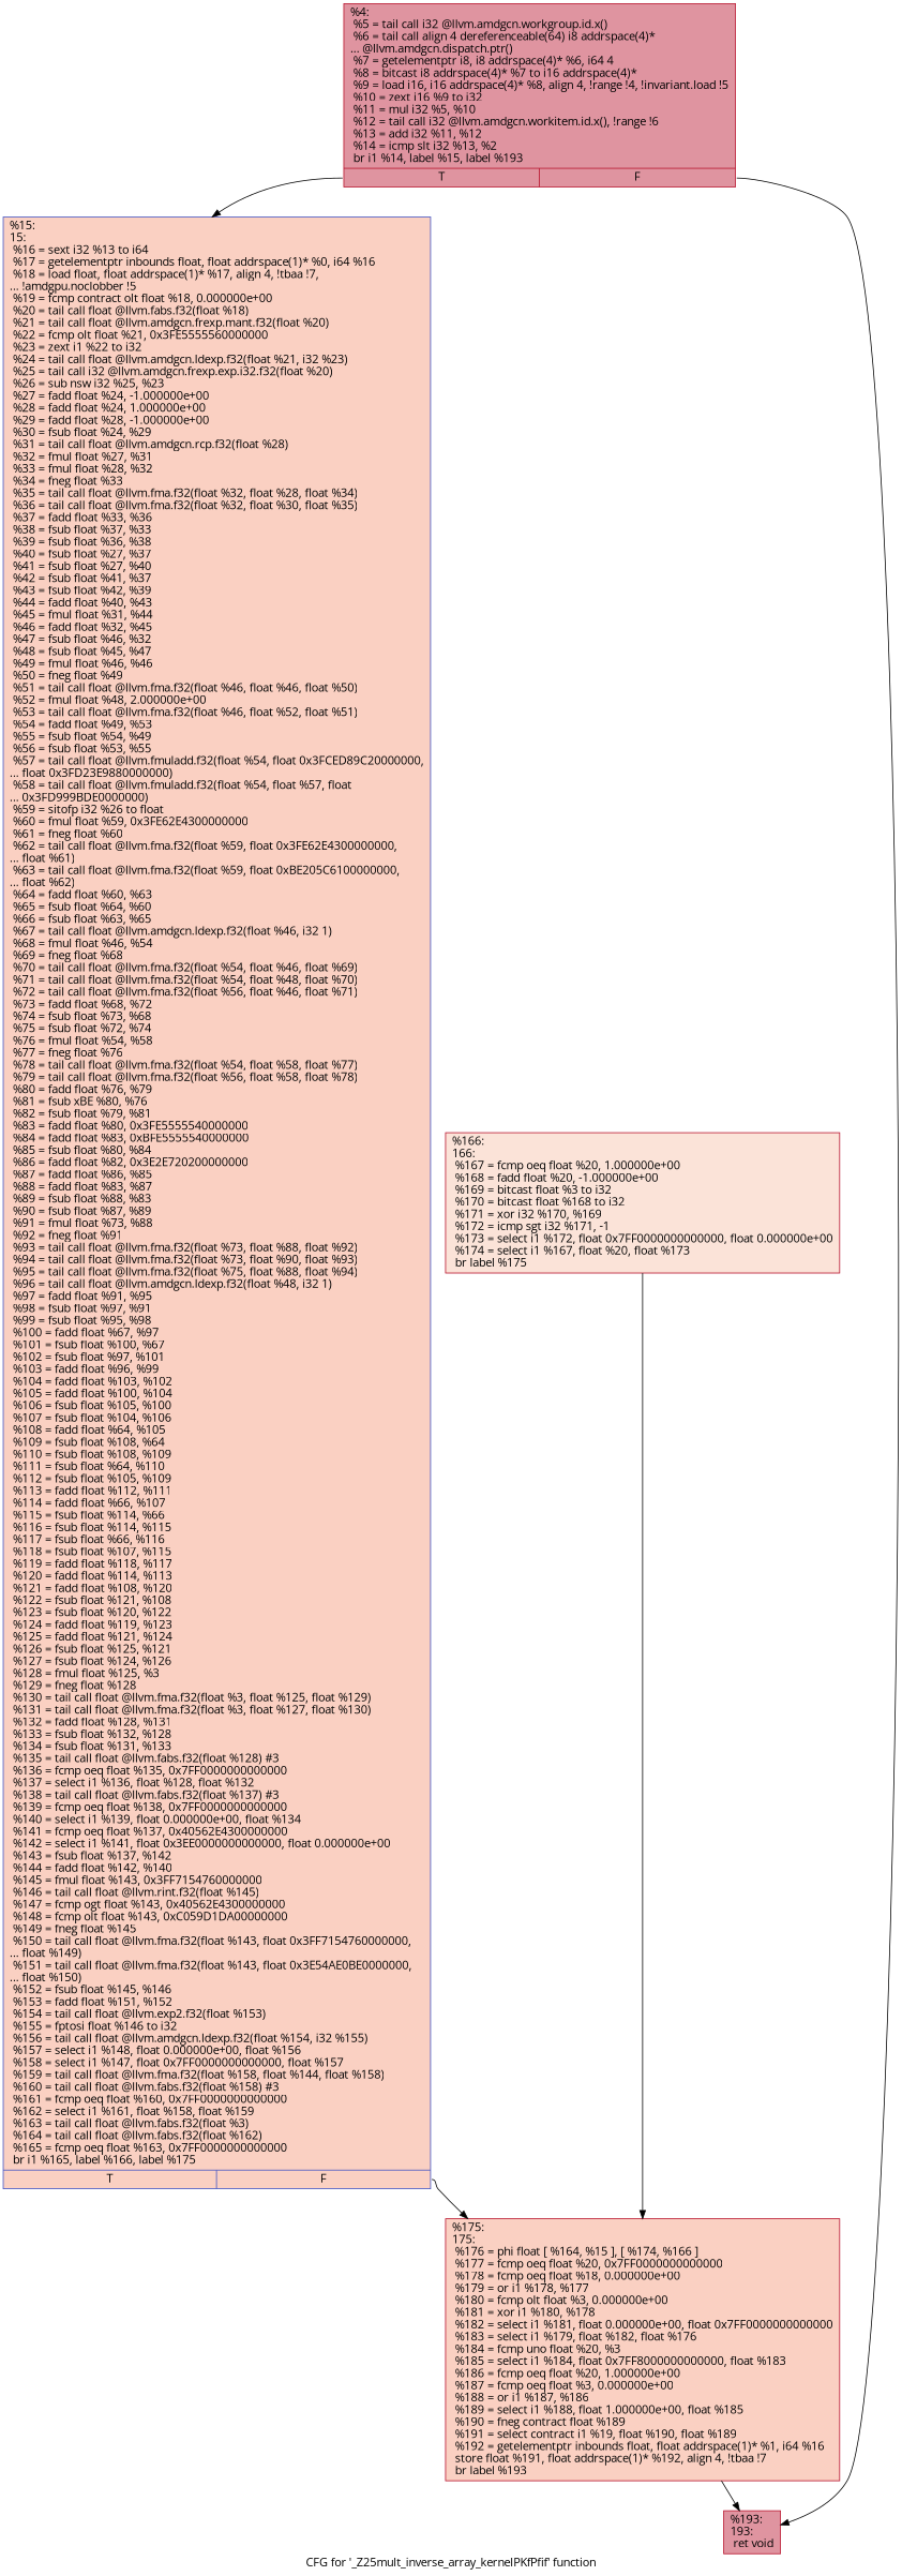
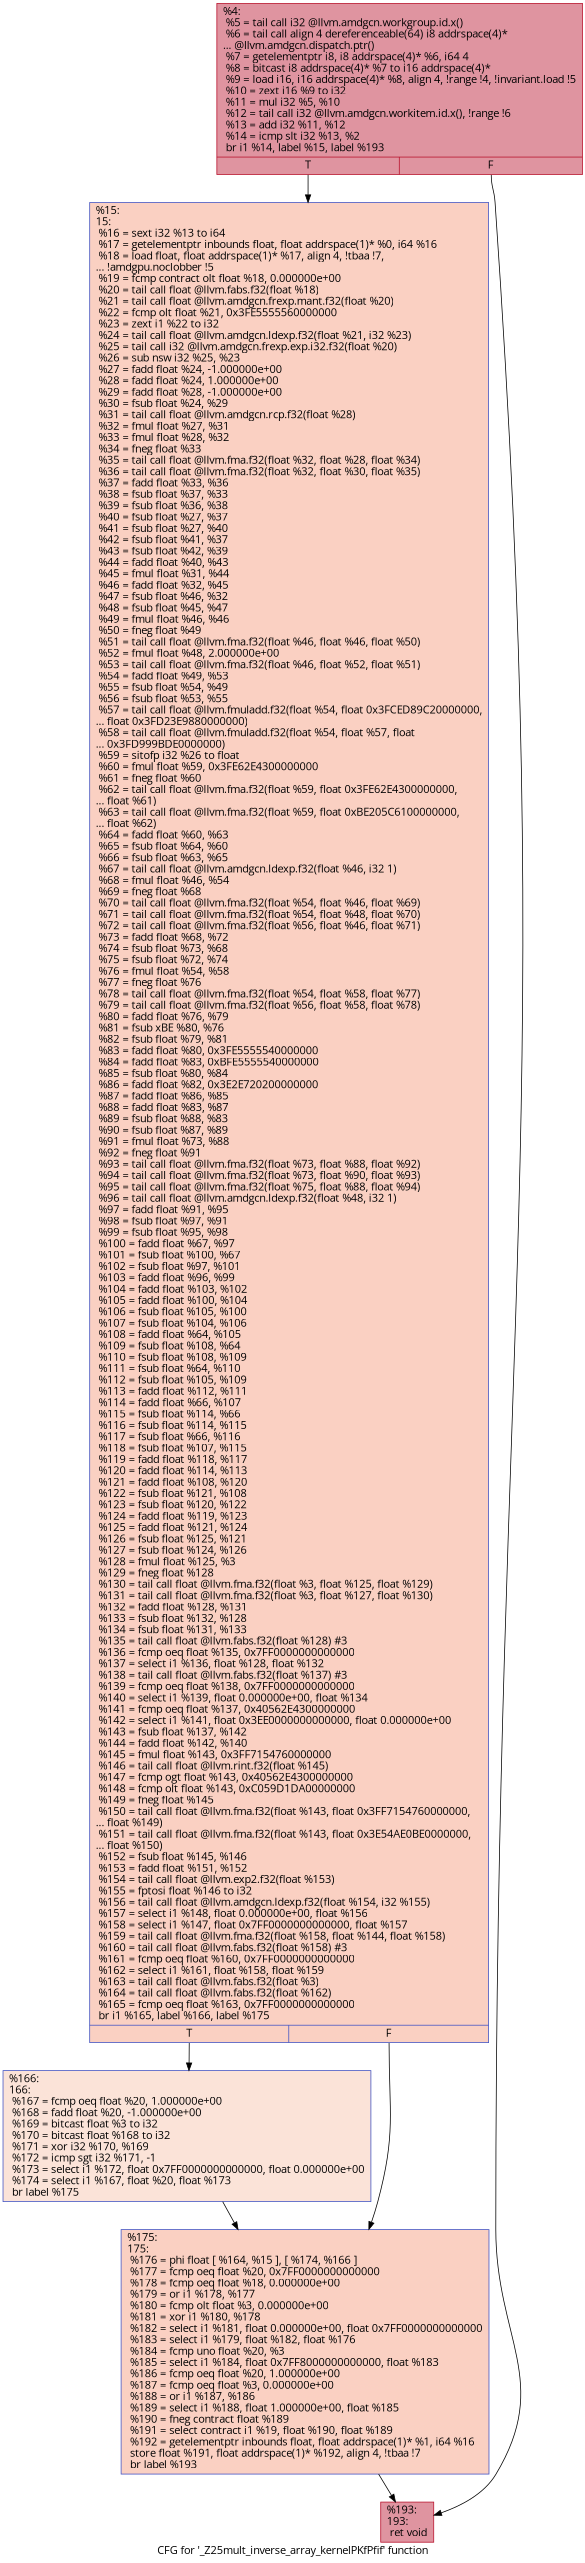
  digraph {
    fontname="Open Sans"
    label="CFG for '_Z25mult_inverse_array_kernelPKfPfif' function"
    node [color="#3d50c3ff" fillcolor="#b70d2870" fontname="Open Sans" shape=record style=filled]
    edge [fontname="Open Sans"]
    n1 [color="#b70d28ff" label="{%4:\l  %5 = tail call i32 @llvm.amdgcn.workgroup.id.x()\l  %6 = tail call align 4 dereferenceable(64) i8 addrspace(4)*\l... @llvm.amdgcn.dispatch.ptr()\l  %7 = getelementptr i8, i8 addrspace(4)* %6, i64 4\l  %8 = bitcast i8 addrspace(4)* %7 to i16 addrspace(4)*\l  %9 = load i16, i16 addrspace(4)* %8, align 4, !range !4, !invariant.load !5\l  %10 = zext i16 %9 to i32\l  %11 = mul i32 %5, %10\l  %12 = tail call i32 @llvm.amdgcn.workitem.id.x(), !range !6\l  %13 = add i32 %11, %12\l  %14 = icmp slt i32 %13, %2\l  br i1 %14, label %15, label %193\l|{<s0>T|<s1>F}}"]
    n2 [fillcolor="#f3947570" label="{%15:\l15:                                               \l  %16 = sext i32 %13 to i64\l  %17 = getelementptr inbounds float, float addrspace(1)* %0, i64 %16\l  %18 = load float, float addrspace(1)* %17, align 4, !tbaa !7,\l... !amdgpu.noclobber !5\l  %19 = fcmp contract olt float %18, 0.000000e+00\l  %20 = tail call float @llvm.fabs.f32(float %18)\l  %21 = tail call float @llvm.amdgcn.frexp.mant.f32(float %20)\l  %22 = fcmp olt float %21, 0x3FE5555560000000\l  %23 = zext i1 %22 to i32\l  %24 = tail call float @llvm.amdgcn.ldexp.f32(float %21, i32 %23)\l  %25 = tail call i32 @llvm.amdgcn.frexp.exp.i32.f32(float %20)\l  %26 = sub nsw i32 %25, %23\l  %27 = fadd float %24, -1.000000e+00\l  %28 = fadd float %24, 1.000000e+00\l  %29 = fadd float %28, -1.000000e+00\l  %30 = fsub float %24, %29\l  %31 = tail call float @llvm.amdgcn.rcp.f32(float %28)\l  %32 = fmul float %27, %31\l  %33 = fmul float %28, %32\l  %34 = fneg float %33\l  %35 = tail call float @llvm.fma.f32(float %32, float %28, float %34)\l  %36 = tail call float @llvm.fma.f32(float %32, float %30, float %35)\l  %37 = fadd float %33, %36\l  %38 = fsub float %37, %33\l  %39 = fsub float %36, %38\l  %40 = fsub float %27, %37\l  %41 = fsub float %27, %40\l  %42 = fsub float %41, %37\l  %43 = fsub float %42, %39\l  %44 = fadd float %40, %43\l  %45 = fmul float %31, %44\l  %46 = fadd float %32, %45\l  %47 = fsub float %46, %32\l  %48 = fsub float %45, %47\l  %49 = fmul float %46, %46\l  %50 = fneg float %49\l  %51 = tail call float @llvm.fma.f32(float %46, float %46, float %50)\l  %52 = fmul float %48, 2.000000e+00\l  %53 = tail call float @llvm.fma.f32(float %46, float %52, float %51)\l  %54 = fadd float %49, %53\l  %55 = fsub float %54, %49\l  %56 = fsub float %53, %55\l  %57 = tail call float @llvm.fmuladd.f32(float %54, float 0x3FCED89C20000000,\l... float 0x3FD23E9880000000)\l  %58 = tail call float @llvm.fmuladd.f32(float %54, float %57, float\l... 0x3FD999BDE0000000)\l  %59 = sitofp i32 %26 to float\l  %60 = fmul float %59, 0x3FE62E4300000000\l  %61 = fneg float %60\l  %62 = tail call float @llvm.fma.f32(float %59, float 0x3FE62E4300000000,\l... float %61)\l  %63 = tail call float @llvm.fma.f32(float %59, float 0xBE205C6100000000,\l... float %62)\l  %64 = fadd float %60, %63\l  %65 = fsub float %64, %60\l  %66 = fsub float %63, %65\l  %67 = tail call float @llvm.amdgcn.ldexp.f32(float %46, i32 1)\l  %68 = fmul float %46, %54\l  %69 = fneg float %68\l  %70 = tail call float @llvm.fma.f32(float %54, float %46, float %69)\l  %71 = tail call float @llvm.fma.f32(float %54, float %48, float %70)\l  %72 = tail call float @llvm.fma.f32(float %56, float %46, float %71)\l  %73 = fadd float %68, %72\l  %74 = fsub float %73, %68\l  %75 = fsub float %72, %74\l  %76 = fmul float %54, %58\l  %77 = fneg float %76\l  %78 = tail call float @llvm.fma.f32(float %54, float %58, float %77)\l  %79 = tail call float @llvm.fma.f32(float %56, float %58, float %78)\l  %80 = fadd float %76, %79\l  %81 = fsub xBE %80, %76\l  %82 = fsub float %79, %81\l  %83 = fadd float %80, 0x3FE5555540000000\l  %84 = fadd float %83, 0xBFE5555540000000\l  %85 = fsub float %80, %84\l  %86 = fadd float %82, 0x3E2E720200000000\l  %87 = fadd float %86, %85\l  %88 = fadd float %83, %87\l  %89 = fsub float %88, %83\l  %90 = fsub float %87, %89\l  %91 = fmul float %73, %88\l  %92 = fneg float %91\l  %93 = tail call float @llvm.fma.f32(float %73, float %88, float %92)\l  %94 = tail call float @llvm.fma.f32(float %73, float %90, float %93)\l  %95 = tail call float @llvm.fma.f32(float %75, float %88, float %94)\l  %96 = tail call float @llvm.amdgcn.ldexp.f32(float %48, i32 1)\l  %97 = fadd float %91, %95\l  %98 = fsub float %97, %91\l  %99 = fsub float %95, %98\l  %100 = fadd float %67, %97\l  %101 = fsub float %100, %67\l  %102 = fsub float %97, %101\l  %103 = fadd float %96, %99\l  %104 = fadd float %103, %102\l  %105 = fadd float %100, %104\l  %106 = fsub float %105, %100\l  %107 = fsub float %104, %106\l  %108 = fadd float %64, %105\l  %109 = fsub float %108, %64\l  %110 = fsub float %108, %109\l  %111 = fsub float %64, %110\l  %112 = fsub float %105, %109\l  %113 = fadd float %112, %111\l  %114 = fadd float %66, %107\l  %115 = fsub float %114, %66\l  %116 = fsub float %114, %115\l  %117 = fsub float %66, %116\l  %118 = fsub float %107, %115\l  %119 = fadd float %118, %117\l  %120 = fadd float %114, %113\l  %121 = fadd float %108, %120\l  %122 = fsub float %121, %108\l  %123 = fsub float %120, %122\l  %124 = fadd float %119, %123\l  %125 = fadd float %121, %124\l  %126 = fsub float %125, %121\l  %127 = fsub float %124, %126\l  %128 = fmul float %125, %3\l  %129 = fneg float %128\l  %130 = tail call float @llvm.fma.f32(float %3, float %125, float %129)\l  %131 = tail call float @llvm.fma.f32(float %3, float %127, float %130)\l  %132 = fadd float %128, %131\l  %133 = fsub float %132, %128\l  %134 = fsub float %131, %133\l  %135 = tail call float @llvm.fabs.f32(float %128) #3\l  %136 = fcmp oeq float %135, 0x7FF0000000000000\l  %137 = select i1 %136, float %128, float %132\l  %138 = tail call float @llvm.fabs.f32(float %137) #3\l  %139 = fcmp oeq float %138, 0x7FF0000000000000\l  %140 = select i1 %139, float 0.000000e+00, float %134\l  %141 = fcmp oeq float %137, 0x40562E4300000000\l  %142 = select i1 %141, float 0x3EE0000000000000, float 0.000000e+00\l  %143 = fsub float %137, %142\l  %144 = fadd float %142, %140\l  %145 = fmul float %143, 0x3FF7154760000000\l  %146 = tail call float @llvm.rint.f32(float %145)\l  %147 = fcmp ogt float %143, 0x40562E4300000000\l  %148 = fcmp olt float %143, 0xC059D1DA00000000\l  %149 = fneg float %145\l  %150 = tail call float @llvm.fma.f32(float %143, float 0x3FF7154760000000,\l... float %149)\l  %151 = tail call float @llvm.fma.f32(float %143, float 0x3E54AE0BE0000000,\l... float %150)\l  %152 = fsub float %145, %146\l  %153 = fadd float %151, %152\l  %154 = tail call float @llvm.exp2.f32(float %153)\l  %155 = fptosi float %146 to i32\l  %156 = tail call float @llvm.amdgcn.ldexp.f32(float %154, i32 %155)\l  %157 = select i1 %148, float 0.000000e+00, float %156\l  %158 = select i1 %147, float 0x7FF0000000000000, float %157\l  %159 = tail call float @llvm.fma.f32(float %158, float %144, float %158)\l  %160 = tail call float @llvm.fabs.f32(float %158) #3\l  %161 = fcmp oeq float %160, 0x7FF0000000000000\l  %162 = select i1 %161, float %158, float %159\l  %163 = tail call float @llvm.fabs.f32(float %3)\l  %164 = tail call float @llvm.fabs.f32(float %162)\l  %165 = fcmp oeq float %163, 0x7FF0000000000000\l  br i1 %165, label %166, label %175\l|{<s0>T|<s1>F}}"]
    n3 [color="#b70d28ff" label="{%193:\l193:                                              \l  ret void\l}"]
-   n4 [color="#b70d28ff" fillcolor="#f6bfa670" label="{%166:\l166:                                              \l  %167 = fcmp oeq float %20, 1.000000e+00\l  %168 = fadd float %20, -1.000000e+00\l  %169 = bitcast float %3 to i32\l  %170 = bitcast float %168 to i32\l  %171 = xor i32 %170, %169\l  %172 = icmp sgt i32 %171, -1\l  %173 = select i1 %172, float 0x7FF0000000000000, float 0.000000e+00\l  %174 = select i1 %167, float %20, float %173\l  br label %175\l}"]
-   n5 [color="#b70d28ff" fillcolor="#f3947570" label="{%175:\l175:                                              \l  %176 = phi float [ %164, %15 ], [ %174, %166 ]\l  %177 = fcmp oeq float %20, 0x7FF0000000000000\l  %178 = fcmp oeq float %18, 0.000000e+00\l  %179 = or i1 %178, %177\l  %180 = fcmp olt float %3, 0.000000e+00\l  %181 = xor i1 %180, %178\l  %182 = select i1 %181, float 0.000000e+00, float 0x7FF0000000000000\l  %183 = select i1 %179, float %182, float %176\l  %184 = fcmp uno float %20, %3\l  %185 = select i1 %184, float 0x7FF8000000000000, float %183\l  %186 = fcmp oeq float %20, 1.000000e+00\l  %187 = fcmp oeq float %3, 0.000000e+00\l  %188 = or i1 %187, %186\l  %189 = select i1 %188, float 1.000000e+00, float %185\l  %190 = fneg contract float %189\l  %191 = select contract i1 %19, float %190, float %189\l  %192 = getelementptr inbounds float, float addrspace(1)* %1, i64 %16\l  store float %191, float addrspace(1)* %192, align 4, !tbaa !7\l  br label %193\l}"]
+   n4 [fillcolor="#f6bfa670" label="{%166:\l166:                                              \l  %167 = fcmp oeq float %20, 1.000000e+00\l  %168 = fadd float %20, -1.000000e+00\l  %169 = bitcast float %3 to i32\l  %170 = bitcast float %168 to i32\l  %171 = xor i32 %170, %169\l  %172 = icmp sgt i32 %171, -1\l  %173 = select i1 %172, float 0x7FF0000000000000, float 0.000000e+00\l  %174 = select i1 %167, float %20, float %173\l  br label %175\l}"]
+   n5 [fillcolor="#f3947570" label="{%175:\l175:                                              \l  %176 = phi float [ %164, %15 ], [ %174, %166 ]\l  %177 = fcmp oeq float %20, 0x7FF0000000000000\l  %178 = fcmp oeq float %18, 0.000000e+00\l  %179 = or i1 %178, %177\l  %180 = fcmp olt float %3, 0.000000e+00\l  %181 = xor i1 %180, %178\l  %182 = select i1 %181, float 0.000000e+00, float 0x7FF0000000000000\l  %183 = select i1 %179, float %182, float %176\l  %184 = fcmp uno float %20, %3\l  %185 = select i1 %184, float 0x7FF8000000000000, float %183\l  %186 = fcmp oeq float %20, 1.000000e+00\l  %187 = fcmp oeq float %3, 0.000000e+00\l  %188 = or i1 %187, %186\l  %189 = select i1 %188, float 1.000000e+00, float %185\l  %190 = fneg contract float %189\l  %191 = select contract i1 %19, float %190, float %189\l  %192 = getelementptr inbounds float, float addrspace(1)* %1, i64 %16\l  store float %191, float addrspace(1)* %192, align 4, !tbaa !7\l  br label %193\l}"]
    n1 -> n2 [tailport=s0]
    n1 -> n3 [tailport=s1]
+   n2 -> n4 [tailport=s0]
    n2 -> n5 [tailport=s1]
    n4 -> n5
    n5 -> n3
  }
